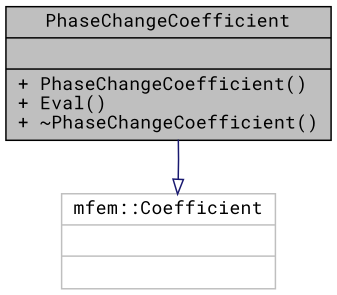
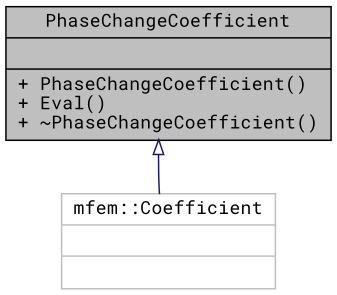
  digraph {
    fontname="Roboto Mono"
    node [fontname="Roboto Mono" fontsize=12 shape=record]
    n1 [color=black fillcolor=grey75 fontcolor=black height=0.2 label="{PhaseChangeCoefficient\n||+ PhaseChangeCoefficient()\l+ Eval()\l+ ~PhaseChangeCoefficient()\l}" style=filled width=0.4]
    n2 [color=grey75 height=0.2 label="{mfem::Coefficient\n||}" width=0.4]
-   n2 -> n1 [arrowtail=onormal color=midnightblue dir=back fontname="Roboto Mono" fontsize=12 labelfontname=Helvetica labelfontsize=12 style=solid]
+   n1 -> n2 [arrowtail=onormal color=midnightblue dir=back fontname="Roboto Mono" fontsize=12 labelfontname=Helvetica labelfontsize=12 style=solid]
  }
